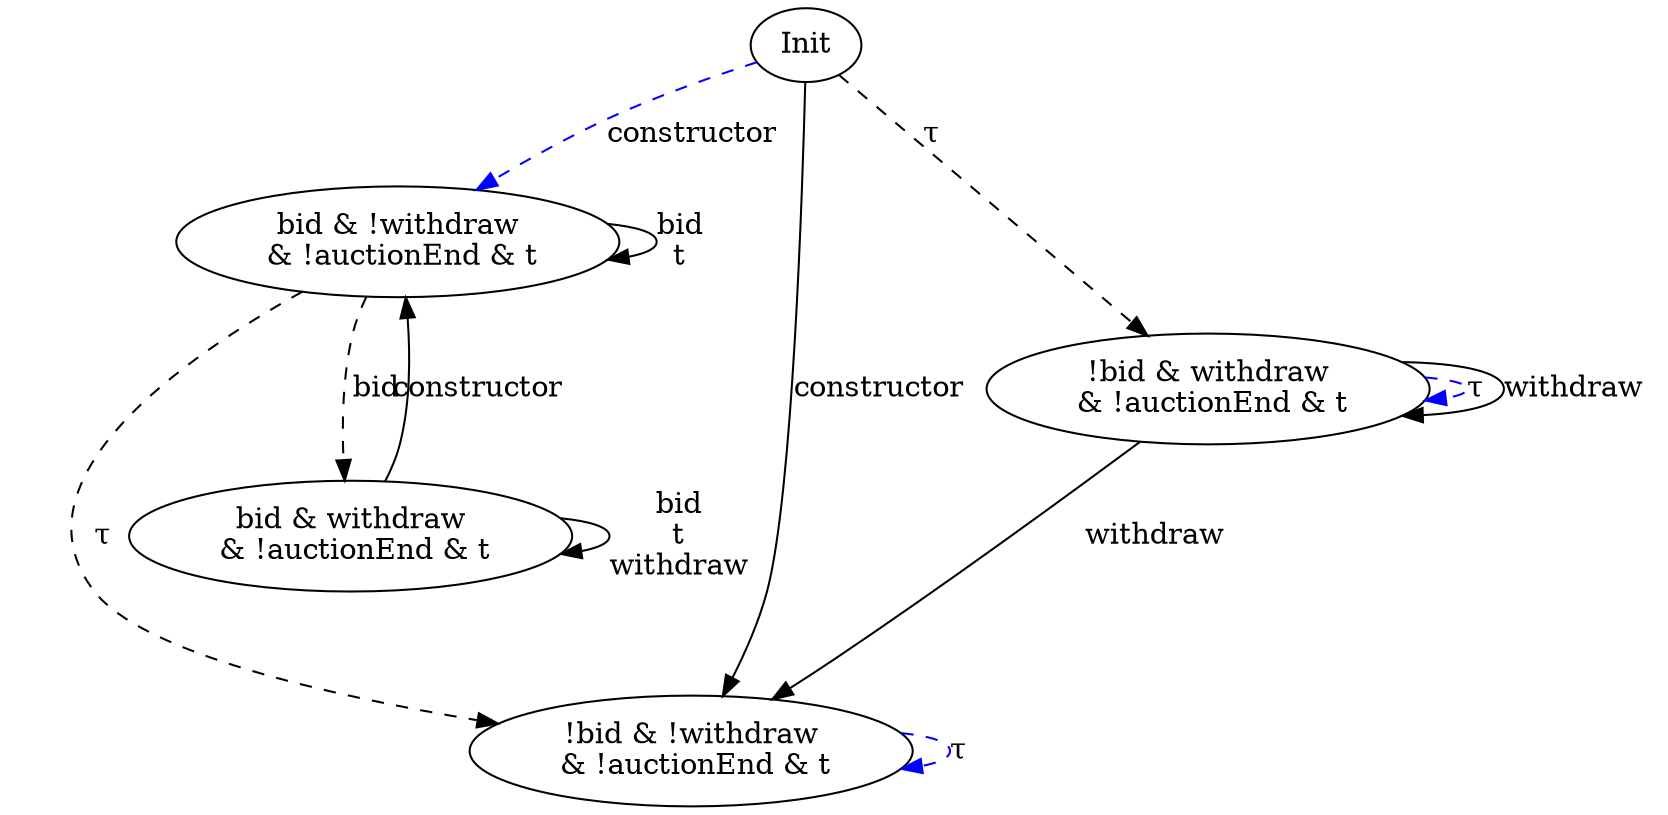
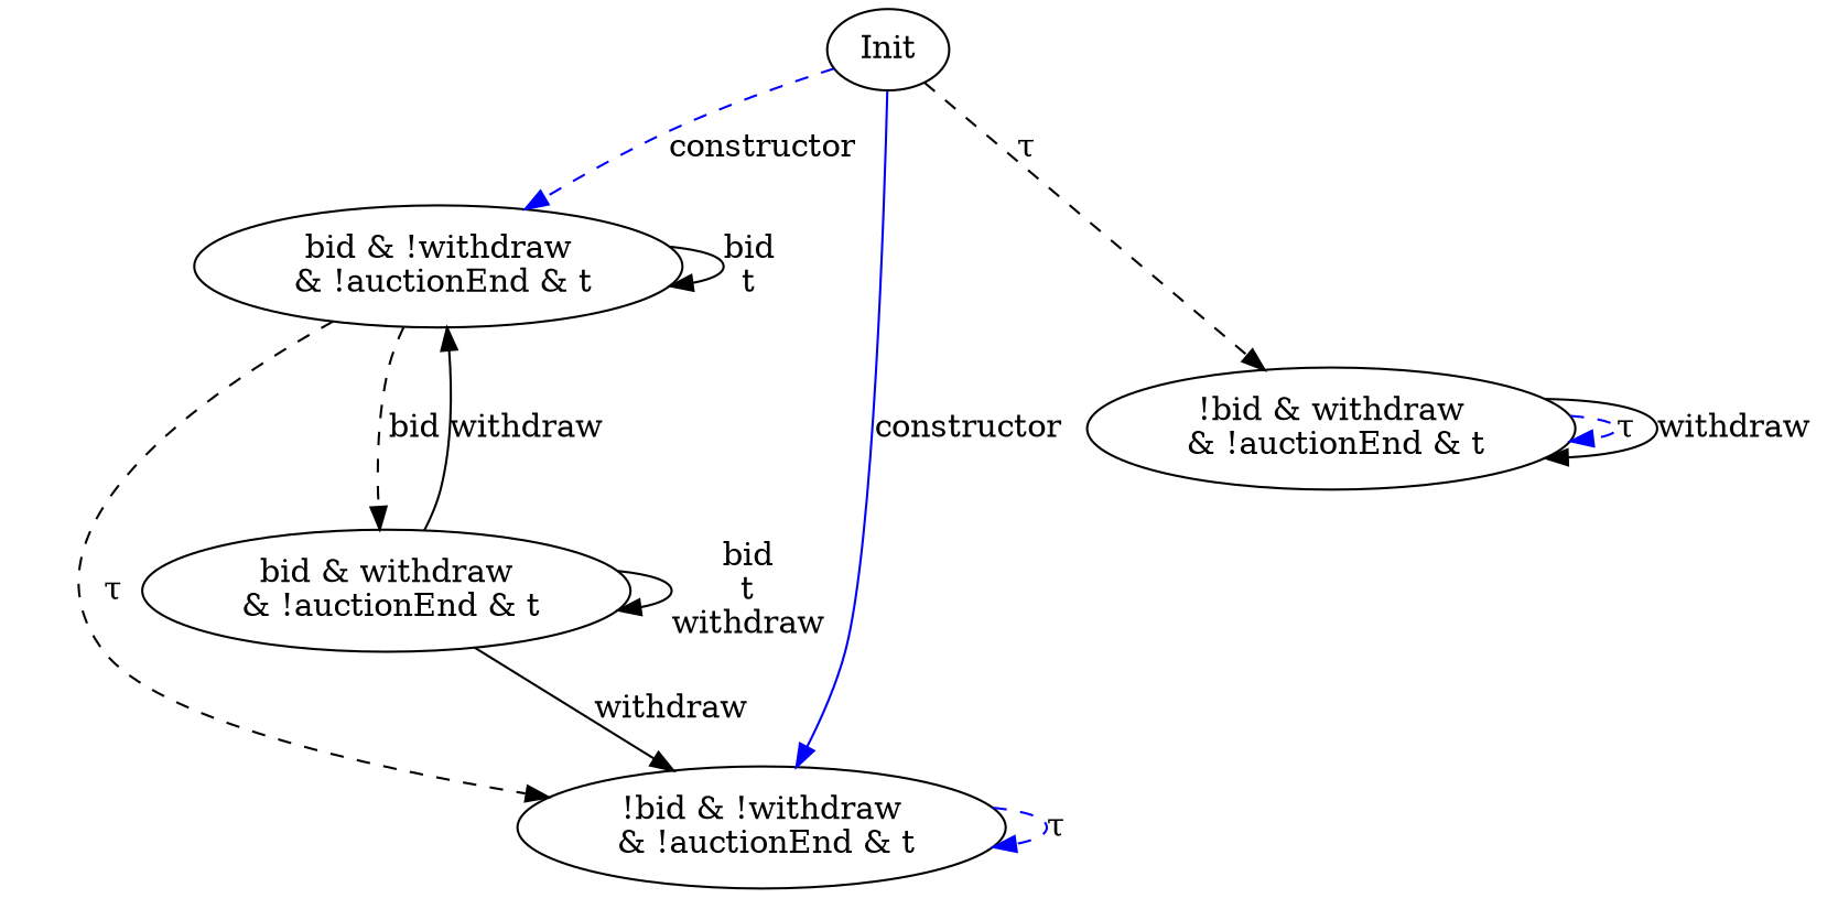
  digraph {
    edge [color=black]
    n1 [label=Init]
    n2 [label="bid & !withdraw\n & !auctionEnd & t\n"]
    n3 [label="!bid & !withdraw\n & !auctionEnd & t\n"]
    n4 [label="!bid & withdraw\n & !auctionEnd & t\n"]
    n5 [label="bid & withdraw\n & !auctionEnd & t\n"]
    n1 -> n2 [color=blue label=constructor style=dashed]
-   n1 -> n3 [label=constructor]
+   n1 -> n3 [color=blue label=constructor]
    n1 -> n4 [label="τ" style=dashed]
    n2 -> n2 [label="bid\nt"]
    n2 -> n3 [label="τ" style=dashed]
    n2 -> n5 [label=bid style=dashed]
    n3 -> n3 [color=blue label="τ" style=dashed]
-   n4 -> n3 [label=withdraw]
+   n5 -> n3 [label=withdraw]
    n4 -> n4 [color=blue label="τ" style=dashed]
    n4 -> n4 [label=withdraw]
-   n5 -> n2 [label=constructor]
+   n5 -> n2 [label=withdraw]
    n5 -> n5 [label="bid\nt\nwithdraw"]
  }
